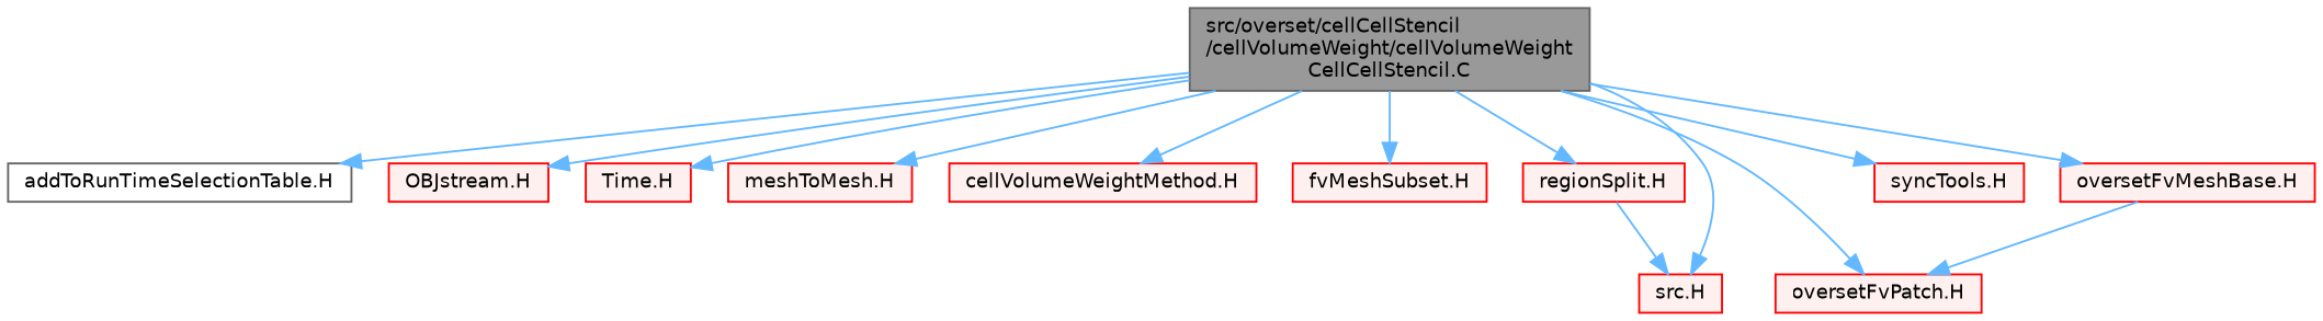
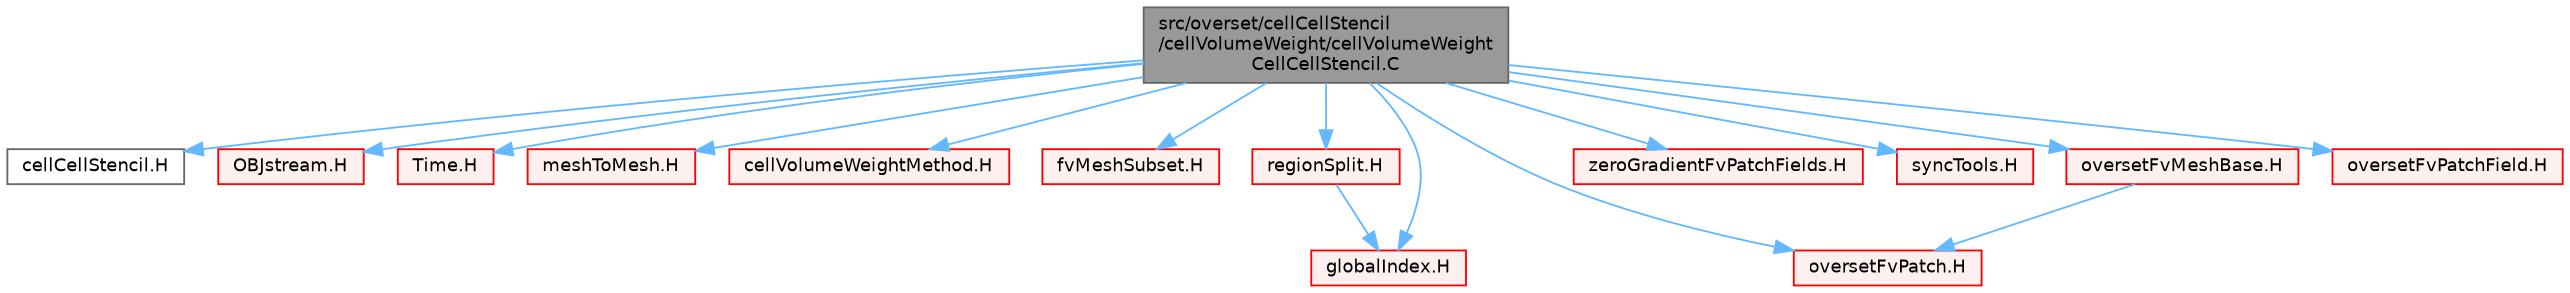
  digraph {
    node [color=red fillcolor="#FFF0F0" fontname=Helvetica fontsize=10 shape=box style=filled]
    edge [color=steelblue1 fontname=Helvetica fontsize=10 labelfontname=Helvetica labelfontsize=10 style=solid]
    n1 [color=gray40 fillcolor=grey60 fontcolor=black height=0.2 label="src/overset/cellCellStencil\l/cellVolumeWeight/cellVolumeWeight\lCellCellStencil.C" width=0.4]
-   n2 [color=grey40 fillcolor=white height=0.2 label="addToRunTimeSelectionTable.H" width=0.4]
+   n2 [color=grey40 fillcolor=white height=0.2 label="cellCellStencil.H" width=0.4]
    n3 [height=0.2 label="OBJstream.H" width=0.4]
    n4 [height=0.2 label="Time.H" width=0.4]
    n5 [height=0.2 label="meshToMesh.H" width=0.4]
    n6 [height=0.2 label="cellVolumeWeightMethod.H" width=0.4]
    n7 [height=0.2 label="fvMeshSubset.H" width=0.4]
    n8 [height=0.2 label="regionSplit.H" width=0.4]
-   n9 [height=0.2 label="src.H" width=0.4]
+   n9 [height=0.2 label="globalIndex.H" width=0.4]
    n10 [height=0.2 label="oversetFvPatch.H" width=0.4]
+   n11 [height=0.2 label="zeroGradientFvPatchFields.H" width=0.4]
    n12 [height=0.2 label="syncTools.H" width=0.4]
    n13 [height=0.2 label="oversetFvMeshBase.H" width=0.4]
+   n14 [height=0.2 label="oversetFvPatchField.H" width=0.4]
    n1 -> n2
    n1 -> n3
    n1 -> n4
    n1 -> n5
    n1 -> n6
    n1 -> n7
    n1 -> n8
    n1 -> n9
    n1 -> n10
+   n1 -> n11
    n1 -> n12
    n1 -> n13
+   n1 -> n14
    n8 -> n9
    n13 -> n10
  }
